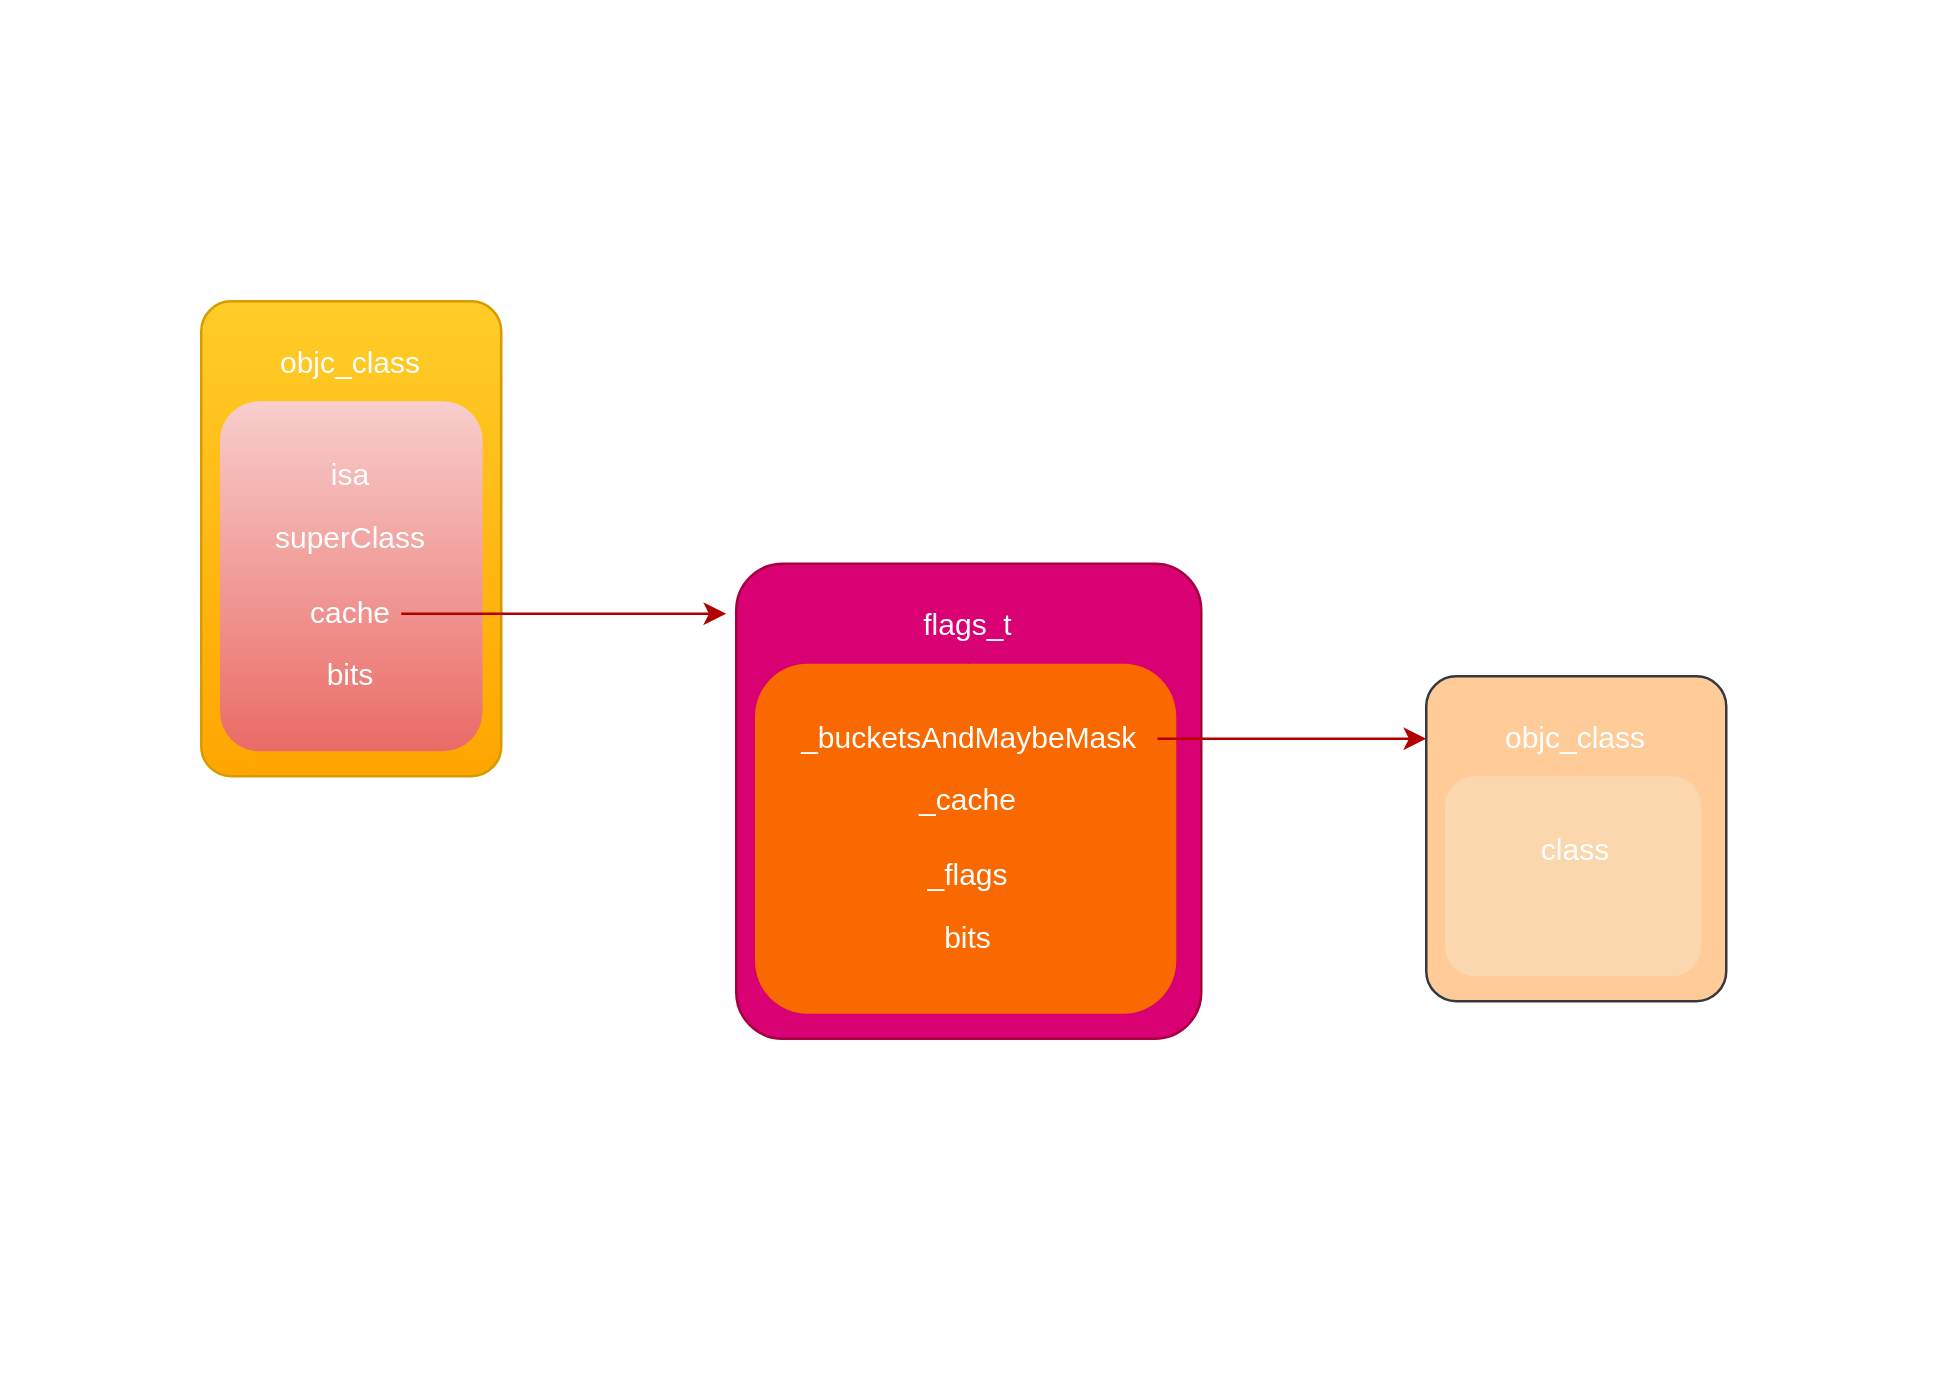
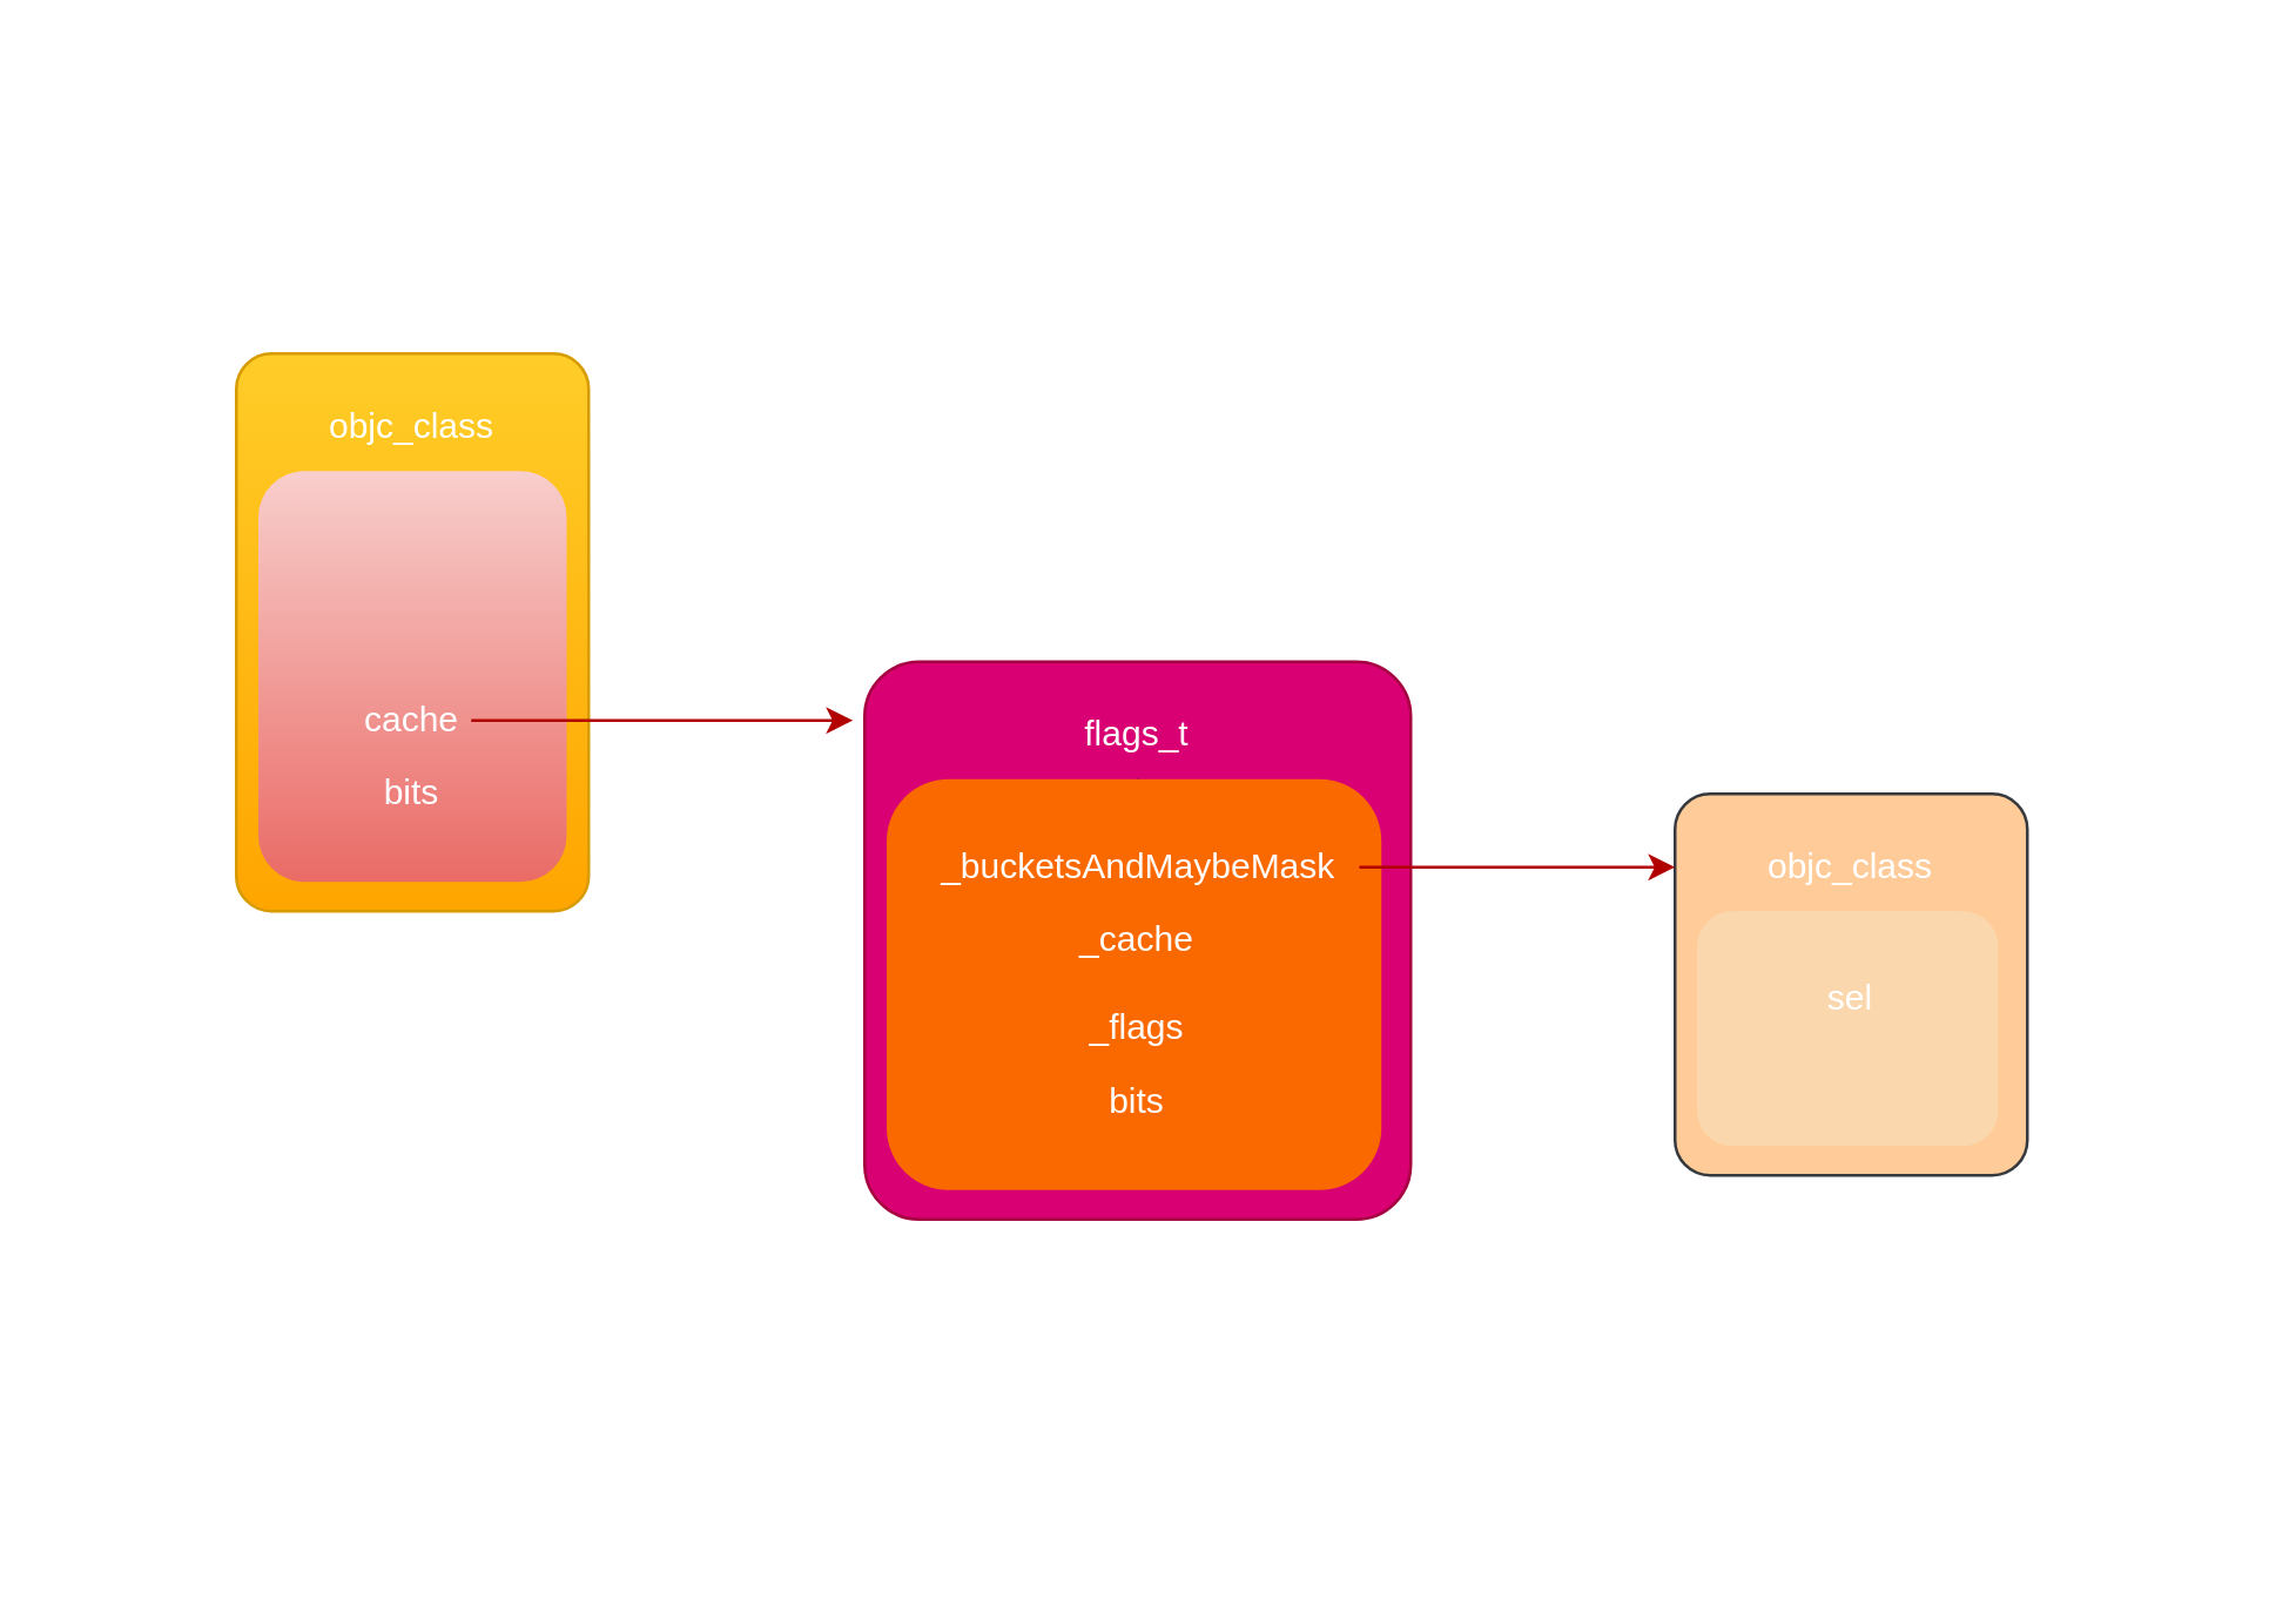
  <mxCell id="0" />
  <mxCell id="1" parent="0" />
  <mxCell id="2" value="" style="rounded=0;whiteSpace=wrap;html=1;fontColor=#ffffff;fillColor=default;strokeColor=none;" vertex="1" parent="1"><mxGeometry x="20" y="20" width="740" height="510" as="geometry" /></mxCell>
  <mxCell id="3" value="" style="rounded=1;whiteSpace=wrap;html=1;fillColor=#ffcd28;strokeColor=#d79b00;gradientColor=#ffa500;arcSize=10;" vertex="1" parent="1"><mxGeometry x="80" y="120" width="120" height="190" as="geometry" /></mxCell>
  <mxCell id="4" value="&lt;font color=&quot;#ffffff&quot;&gt;objc_class&lt;/font&gt;" style="text;html=1;align=center;verticalAlign=middle;whiteSpace=wrap;rounded=0;" vertex="1" parent="1"><mxGeometry x="110" y="130" width="60" height="30" as="geometry" /></mxCell>
  <mxCell id="5" value="" style="rounded=1;whiteSpace=wrap;html=1;fillColor=#f8cecc;strokeColor=none;gradientColor=#ea6b66;" vertex="1" parent="1"><mxGeometry x="87.5" y="160" width="105" height="140" as="geometry" /></mxCell>
- <mxCell id="6" value="&lt;font color=&quot;#ffffff&quot;&gt;isa&lt;/font&gt;" style="text;html=1;strokeColor=none;fillColor=none;align=center;verticalAlign=middle;whiteSpace=wrap;rounded=0;" vertex="1" parent="1"><mxGeometry x="110" y="180" width="60" height="20" as="geometry" /></mxCell>
- <mxCell id="7" value="&lt;font color=&quot;#ffffff&quot;&gt;superClass&lt;/font&gt;" style="text;html=1;strokeColor=none;fillColor=none;align=center;verticalAlign=middle;whiteSpace=wrap;rounded=0;" vertex="1" parent="1"><mxGeometry x="110" y="205" width="60" height="20" as="geometry" /></mxCell>
  <mxCell id="8" value="&lt;font color=&quot;#ffffff&quot;&gt;cache&lt;/font&gt;" style="text;html=1;strokeColor=none;fillColor=none;align=center;verticalAlign=middle;whiteSpace=wrap;rounded=0;" vertex="1" parent="1"><mxGeometry x="110" y="240" width="60" height="10" as="geometry" /></mxCell>
  <mxCell id="9" value="&lt;font color=&quot;#ffffff&quot;&gt;bits&lt;/font&gt;" style="text;html=1;strokeColor=none;fillColor=none;align=center;verticalAlign=middle;whiteSpace=wrap;rounded=0;" vertex="1" parent="1"><mxGeometry x="110" y="260" width="60" height="20" as="geometry" /></mxCell>
  <mxCell id="10" value="" style="rounded=1;whiteSpace=wrap;html=1;fillColor=#d80073;strokeColor=#A50040;arcSize=10;fontColor=#ffffff;" vertex="1" parent="1"><mxGeometry x="294" y="225" width="186" height="190" as="geometry" /></mxCell>
  <mxCell id="11" value="" style="edgeStyle=orthogonalEdgeStyle;rounded=0;orthogonalLoop=1;jettySize=auto;html=1;fontColor=#ffffff;" edge="1" parent="1" source="12" target="13"><mxGeometry relative="1" as="geometry" /></mxCell>
  <mxCell id="12" value="&lt;font color=&quot;#ffffff&quot;&gt;flags_t&lt;/font&gt;" style="text;html=1;align=center;verticalAlign=middle;whiteSpace=wrap;rounded=0;" vertex="1" parent="1"><mxGeometry x="357" y="235" width="60" height="30" as="geometry" /></mxCell>
  <mxCell id="13" value="" style="rounded=1;whiteSpace=wrap;html=1;fillColor=#fa6800;strokeColor=none;fontColor=#000000;" vertex="1" parent="1"><mxGeometry x="301.5" y="265" width="168.5" height="140" as="geometry" /></mxCell>
  <mxCell id="14" value="&lt;font color=&quot;#ffffff&quot;&gt;_bucketsAndMaybeMask&lt;/font&gt;" style="text;html=1;strokeColor=none;fillColor=none;align=center;verticalAlign=middle;whiteSpace=wrap;rounded=0;" vertex="1" parent="1"><mxGeometry x="311.5" y="285" width="151" height="20" as="geometry" /></mxCell>
  <mxCell id="15" value="&lt;font color=&quot;#ffffff&quot;&gt;_cache&lt;/font&gt;" style="text;html=1;strokeColor=none;fillColor=none;align=center;verticalAlign=middle;whiteSpace=wrap;rounded=0;" vertex="1" parent="1"><mxGeometry x="357" y="310" width="60" height="20" as="geometry" /></mxCell>
  <mxCell id="16" value="&lt;font color=&quot;#ffffff&quot;&gt;_flags&lt;/font&gt;" style="text;html=1;strokeColor=none;fillColor=none;align=center;verticalAlign=middle;whiteSpace=wrap;rounded=0;" vertex="1" parent="1"><mxGeometry x="357" y="345" width="60" height="10" as="geometry" /></mxCell>
  <mxCell id="17" value="&lt;font color=&quot;#ffffff&quot;&gt;bits&lt;/font&gt;" style="text;html=1;strokeColor=none;fillColor=none;align=center;verticalAlign=middle;whiteSpace=wrap;rounded=0;" vertex="1" parent="1"><mxGeometry x="357" y="365" width="60" height="20" as="geometry" /></mxCell>
  <mxCell id="18" value="" style="rounded=1;whiteSpace=wrap;html=1;fillColor=#ffcc99;strokeColor=#36393d;arcSize=10;" vertex="1" parent="1"><mxGeometry x="570" y="270" width="120" height="130" as="geometry" /></mxCell>
  <mxCell id="19" value="&lt;font color=&quot;#ffffff&quot;&gt;objc_class&lt;/font&gt;" style="text;html=1;align=center;verticalAlign=middle;whiteSpace=wrap;rounded=0;" vertex="1" parent="1"><mxGeometry x="600" y="280" width="60" height="30" as="geometry" /></mxCell>
  <mxCell id="20" value="" style="rounded=1;whiteSpace=wrap;html=1;fillColor=#fad7ac;strokeColor=none;" vertex="1" parent="1"><mxGeometry x="577.5" y="310" width="102.5" height="80" as="geometry" /></mxCell>
- <mxCell id="21" value="&lt;font color=&quot;#ffffff&quot;&gt;class&lt;/font&gt;" style="text;html=1;strokeColor=none;fillColor=none;align=center;verticalAlign=middle;whiteSpace=wrap;rounded=0;" vertex="1" parent="1"><mxGeometry x="600" y="330" width="60" height="20" as="geometry" /></mxCell>
+ <mxCell id="21" value="&lt;font color=&quot;#ffffff&quot;&gt;sel&lt;/font&gt;" style="text;html=1;strokeColor=none;fillColor=none;align=center;verticalAlign=middle;whiteSpace=wrap;rounded=0;" vertex="1" parent="1"><mxGeometry x="600" y="330" width="60" height="20" as="geometry" /></mxCell>
  <mxCell id="22" value="" style="endArrow=classic;html=1;rounded=0;fontColor=#ffffff;fillColor=#e51400;strokeColor=#B20000;" edge="1" parent="1"><mxGeometry width="50" height="50" relative="1" as="geometry"><mxPoint x="160" y="245" as="sourcePoint" /><mxPoint x="290" y="245" as="targetPoint" /></mxGeometry></mxCell>
  <mxCell id="23" value="" style="endArrow=classic;html=1;rounded=0;fontColor=#ffffff;fillColor=#e51400;strokeColor=#B20000;" edge="1" parent="1" source="14"><mxGeometry width="50" height="50" relative="1" as="geometry"><mxPoint x="470" y="298" as="sourcePoint" /><mxPoint x="570" y="295" as="targetPoint" /></mxGeometry></mxCell>
